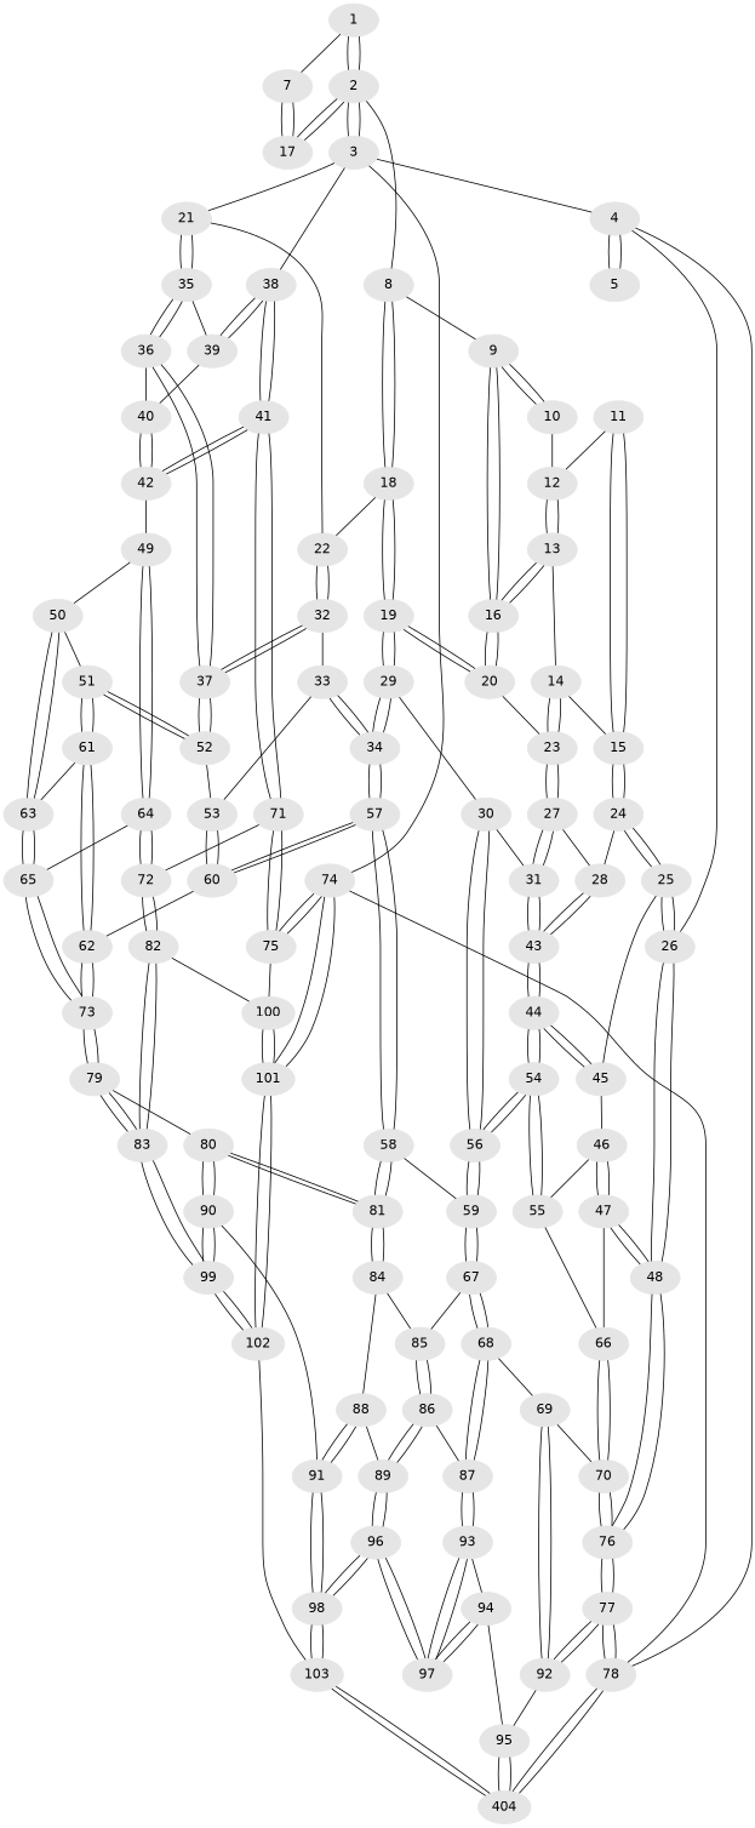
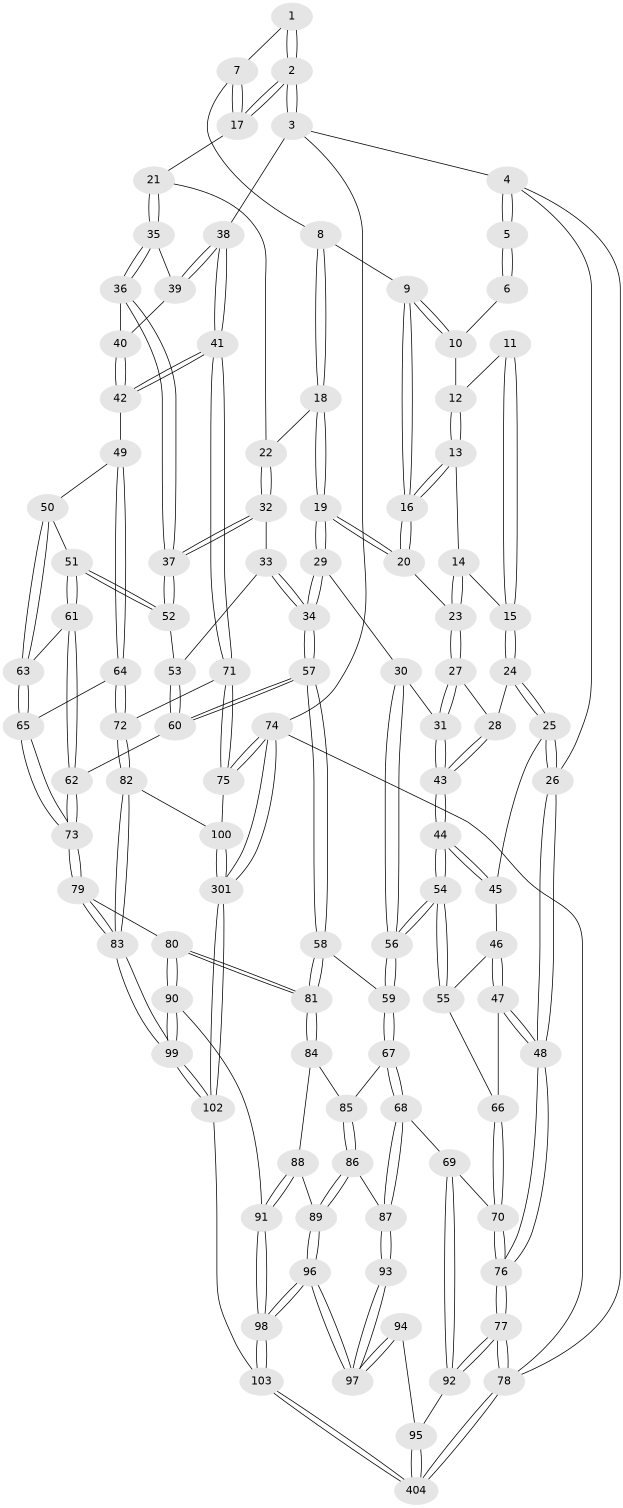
  graph {
    fontname="DejaVu Sans"
    node [color=gray90 fontname="DejaVu Sans" style=filled]
    edge [fontname="DejaVu Sans"]
    1
    2
    7
    3
    17
    8
    4
    38
    74
    21
    5
    26
    78
    39
    41
    75
-   101
+   101 [label=301]
+   6
    48
    n20 [label=404]
    10
    11
    12
    15
    9
    18
    16
    19
    22
    20
    13
    24
    14
    23
    27
    25
    28
    35
    29
    32
    30
    34
    36
    33
    37
    31
    45
    43
    46
    76
    44
    56
    57
    59
    53
    52
    60
    58
    40
    42
    71
    49
    72
    50
    64
    54
    55
    47
    66
    70
    77
    51
    63
    65
    61
    62
    67
    81
    84
    68
    85
    73
    79
    82
    69
    87
    86
    92
    93
    95
    100
    83
    80
    102
    90
    99
    91
    88
    89
    96
    94
    97
    98
    103
    1 -- 2
    1 -- 2
    1 -- 7
    2 -- 3
    2 -- 3
    2 -- 17
    2 -- 17
    7 -- 17
    7 -- 17
-   2 -- 8
+   7 -- 8
    3 -- 4
    3 -- 38
    3 -- 74
-   3 -- 21
+   17 -- 21
    8 -- 9
    8 -- 18
    8 -- 18
    4 -- 5
    4 -- 5
    4 -- 26
    4 -- 78
    38 -- 39
    38 -- 39
    38 -- 41
    38 -- 41
    74 -- 78
    74 -- 75
    74 -- 75
    74 -- 101
    74 -- 101
    21 -- 22
    21 -- 35
    21 -- 35
+   5 -- 6
+   5 -- 6
    26 -- 48
    26 -- 48
    78 -- n20
    78 -- n20
    39 -- 40
    41 -- 42
    41 -- 42
    41 -- 71
    41 -- 71
    75 -- 100
    101 -- 102
    101 -- 102
+   6 -- 10
    48 -- 76
    48 -- 76
    10 -- 12
    11 -- 12
    11 -- 15
    11 -- 15
    12 -- 13
    12 -- 13
    15 -- 24
    15 -- 24
    9 -- 10
    9 -- 10
    9 -- 16
    9 -- 16
    18 -- 19
    18 -- 19
    18 -- 22
    16 -- 20
    16 -- 20
    19 -- 20
    19 -- 20
    19 -- 29
    19 -- 29
    22 -- 32
    22 -- 32
    20 -- 23
    13 -- 16
    13 -- 16
    13 -- 14
    24 -- 25
    24 -- 25
    24 -- 28
    14 -- 15
    14 -- 23
    14 -- 23
    23 -- 27
    23 -- 27
    27 -- 28
    27 -- 31
    27 -- 31
    25 -- 26
    25 -- 26
    25 -- 45
    28 -- 43
    28 -- 43
    35 -- 39
    35 -- 36
    35 -- 36
    29 -- 30
    29 -- 34
    29 -- 34
    32 -- 33
    32 -- 37
    32 -- 37
    30 -- 31
    30 -- 56
    30 -- 56
    34 -- 57
    34 -- 57
    36 -- 37
    36 -- 37
    36 -- 40
    33 -- 34
    33 -- 34
    33 -- 53
    37 -- 52
    37 -- 52
    31 -- 43
    31 -- 43
    45 -- 46
    43 -- 44
    43 -- 44
    46 -- 55
    46 -- 47
    46 -- 47
    76 -- 77
    76 -- 77
    44 -- 45
    44 -- 45
    44 -- 54
    44 -- 54
    56 -- 59
    56 -- 59
    57 -- 60
    57 -- 60
    57 -- 58
    57 -- 58
    59 -- 67
    59 -- 67
    53 -- 60
    53 -- 60
    52 -- 53
    60 -- 62
    58 -- 59
    58 -- 81
    58 -- 81
    40 -- 42
    40 -- 42
    42 -- 49
    71 -- 75
    71 -- 75
    71 -- 72
    49 -- 50
    49 -- 64
    49 -- 64
    72 -- 82
    72 -- 82
    50 -- 51
    50 -- 63
    50 -- 63
    64 -- 72
    64 -- 72
    64 -- 65
    54 -- 56
    54 -- 56
    54 -- 55
    54 -- 55
    55 -- 66
    47 -- 48
    47 -- 48
    47 -- 66
    66 -- 70
    66 -- 70
    70 -- 76
    70 -- 76
    77 -- 78
    77 -- 78
    77 -- 92
    77 -- 92
    51 -- 52
    51 -- 52
    51 -- 61
    51 -- 61
    63 -- 65
    63 -- 65
    65 -- 73
    65 -- 73
    61 -- 63
    61 -- 62
    61 -- 62
    62 -- 73
    62 -- 73
    67 -- 68
    67 -- 68
    67 -- 85
    81 -- 84
    81 -- 84
    84 -- 85
    84 -- 88
    68 -- 69
    68 -- 87
    68 -- 87
    85 -- 86
    85 -- 86
    73 -- 79
    73 -- 79
    79 -- 83
    79 -- 83
    79 -- 80
    82 -- 100
    82 -- 83
    82 -- 83
    69 -- 70
    69 -- 92
    69 -- 92
    87 -- 93
    87 -- 93
    86 -- 87
    86 -- 89
    86 -- 89
    92 -- 95
-   93 -- 94
    93 -- 97
    93 -- 97
    95 -- n20
    95 -- n20
    100 -- 101
    100 -- 101
    83 -- 99
    83 -- 99
    80 -- 81
    80 -- 81
    80 -- 90
    80 -- 90
    102 -- 103
    90 -- 99
    90 -- 99
    90 -- 91
    99 -- 102
    99 -- 102
    91 -- 98
    91 -- 98
    88 -- 91
    88 -- 91
    88 -- 89
    89 -- 96
    89 -- 96
    96 -- 97
    96 -- 97
    96 -- 98
    96 -- 98
    94 -- 95
    94 -- 97
    94 -- 97
    98 -- 103
    98 -- 103
    103 -- n20
    103 -- n20
  }
